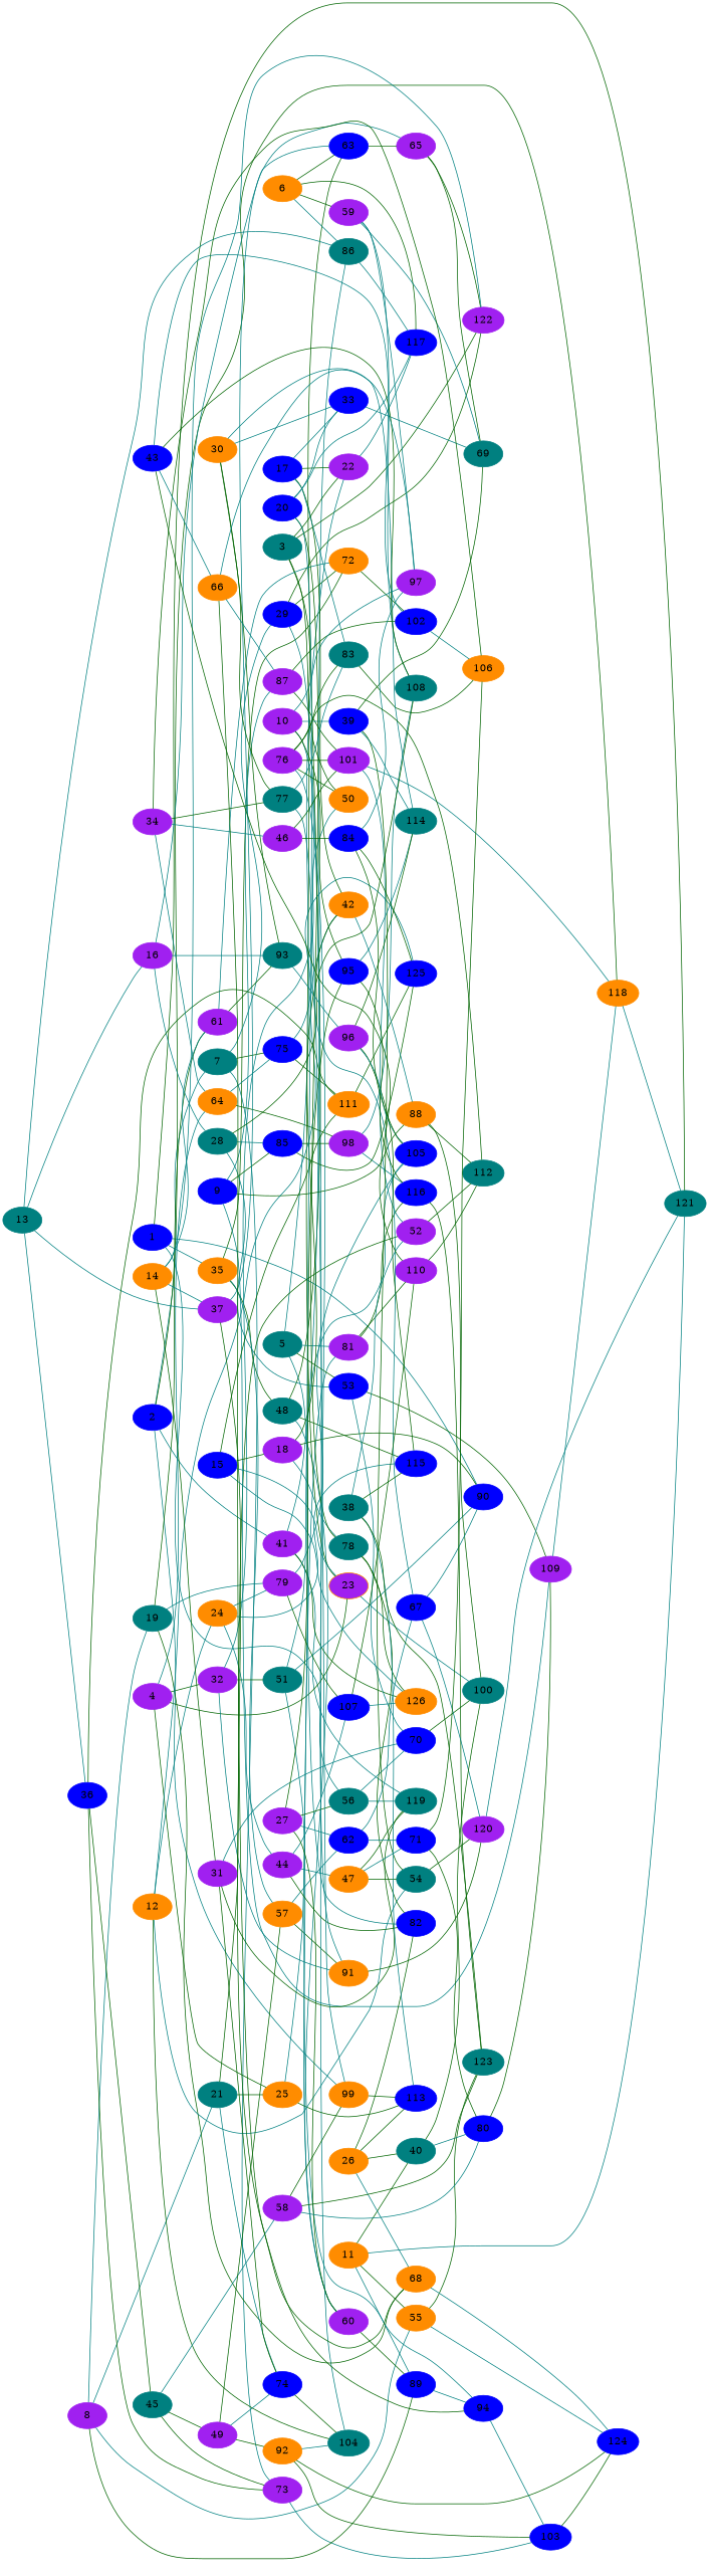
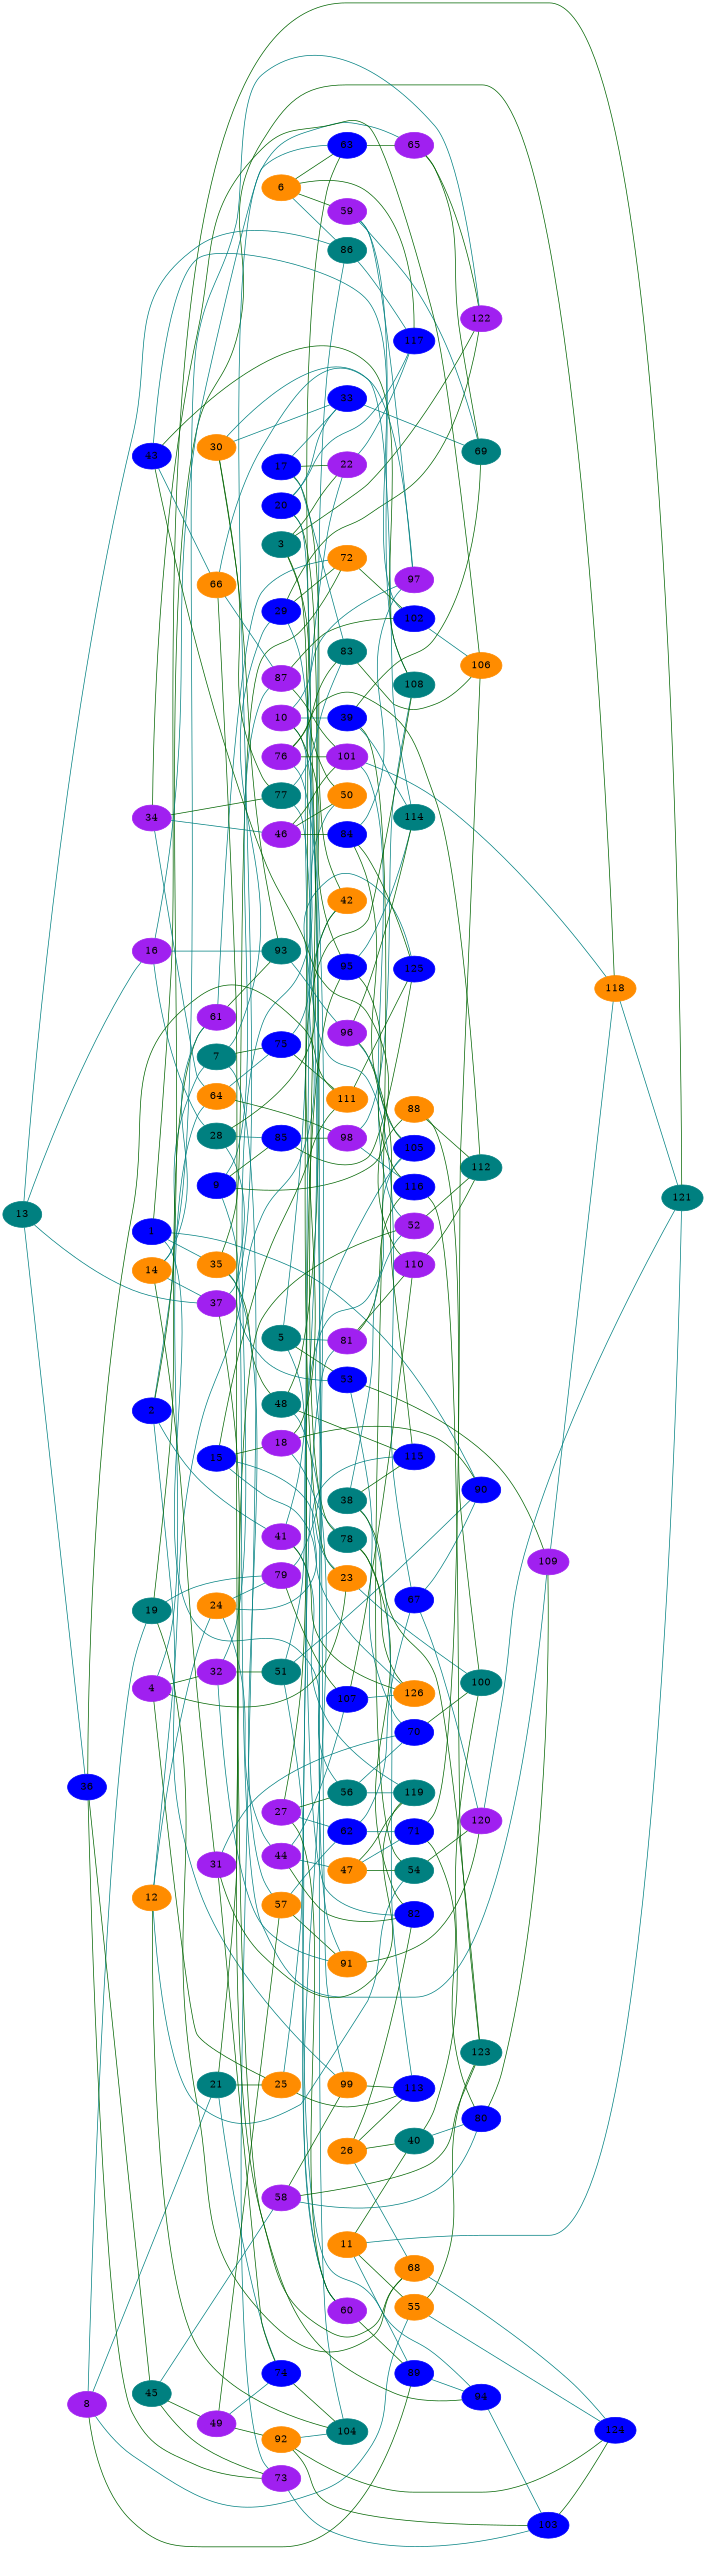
  graph {
    rankdir=LR
    node [color=blue style=filled]
    edge [color=darkgreen]
    35 [color=darkorange]
    1
    56 [color=teal]
    90
    121 [color=teal]
    72 [color=darkorange]
    48 [color=teal]
    57 [color=darkorange]
    70
    119 [color=teal]
    7 [color=teal]
    2
    41 [color=purple]
    99 [color=darkorange]
    118 [color=darkorange]
    29
    73 [color=purple]
    75
    86 [color=teal]
    126 [color=darkorange]
    113
    3 [color=teal]
    22 [color=purple]
-   23 [color=darkorange fillcolor=purple]
+   23 [color=darkorange]
    50 [color=darkorange]
    122 [color=purple]
    117
    100 [color=teal]
    4 [color=purple]
    25 [color=darkorange]
    32 [color=purple]
    64 [color=darkorange]
    81 [color=purple]
    51 [color=teal]
    91 [color=darkorange]
    98 [color=purple]
    5 [color=teal]
    53
    94
    109 [color=purple]
    110 [color=purple]
    116
    103
    6 [color=darkorange]
    59 [color=purple]
    63
    97 [color=purple]
    108 [color=teal]
    69 [color=teal]
    65 [color=purple]
    104 [color=teal]
    111 [color=darkorange]
    125
    8 [color=purple]
    19 [color=teal]
    21 [color=teal]
    55 [color=darkorange]
    89
    61 [color=purple]
    68 [color=darkorange]
    79 [color=purple]
    52 [color=purple]
    74
    123 [color=teal]
    124
    9
    85
    87 [color=purple]
    88 [color=darkorange]
    102
    101 [color=purple]
    112 [color=teal]
    10 [color=purple]
    39
    67
    95
    54 [color=teal]
    114 [color=teal]
    120 [color=purple]
    11 [color=darkorange]
    40 [color=teal]
    80
    12 [color=darkorange]
    24 [color=darkorange]
    42 [color=darkorange]
    44 [color=purple]
    115
    13 [color=teal]
    16 [color=purple]
    36
    37 [color=purple]
    28 [color=teal]
    93 [color=teal]
    45 [color=teal]
    14 [color=darkorange]
    31 [color=purple]
    15
    18 [color=purple]
    78 [color=teal]
    96 [color=purple]
    17
    33
    83 [color=teal]
    106 [color=darkorange]
    82
    107
    105
    20
    47 [color=darkorange]
    26 [color=darkorange]
    27 [color=purple]
    60 [color=purple]
    62
    71
    30 [color=darkorange]
    77 [color=teal]
    34 [color=purple]
    46 [color=purple]
    84
    49 [color=purple]
    58 [color=purple]
    38 [color=teal]
    43
    66 [color=darkorange]
    92 [color=darkorange]
    76 [color=purple]
    35 -- 72
    35 -- 48
    35 -- 57 [color=teal]
    1 -- 35 [color=teal]
    1 -- 56 [color=teal]
    1 -- 90 [color=teal]
    1 -- 121
    56 -- 70 [color=teal]
    56 -- 119 [color=teal]
    72 -- 102
    48 -- 63
    48 -- 115
    48 -- 60 [color=teal]
    57 -- 91
    57 -- 62 [color=teal]
    70 -- 100
    7 -- 29 [color=teal]
    7 -- 73 [color=teal]
    7 -- 75
    2 -- 7 [color=teal]
    2 -- 41 [color=teal]
    2 -- 99 [color=teal]
    2 -- 118
    41 -- 119 [color=teal]
    41 -- 86 [color=teal]
    41 -- 126
    99 -- 113
    118 -- 121 [color=teal]
    29 -- 72
    29 -- 122
    29 -- 104 [color=teal]
    73 -- 103 [color=teal]
    75 -- 111
    75 -- 125 [color=teal]
    86 -- 117 [color=teal]
    3 -- 22
    3 -- 23
    3 -- 50
    3 -- 122
    22 -- 117 [color=teal]
    23 -- 100 [color=teal]
    4 -- 23
    4 -- 25
    4 -- 32
    4 -- 64 [color=teal]
    25 -- 113
    25 -- 81 [color=teal]
    32 -- 50 [color=teal]
    32 -- 51
    32 -- 91 [color=teal]
    64 -- 75 [color=teal]
    64 -- 98
    81 -- 110
    81 -- 116
    51 -- 90 [color=teal]
    51 -- 105 [color=teal]
    51 -- 60 [color=teal]
    91 -- 120
    98 -- 116 [color=teal]
    98 -- 108 [color=teal]
    5 -- 22 [color=teal]
    5 -- 81 [color=teal]
    5 -- 53
    5 -- 94 [color=teal]
    53 -- 70 [color=teal]
    53 -- 109
    94 -- 103 [color=teal]
    109 -- 118 [color=teal]
    110 -- 112
    116 -- 123
    103 -- 124
    6 -- 86 [color=teal]
    6 -- 117
    6 -- 59
    6 -- 63
    59 -- 97 [color=teal]
    59 -- 108 [color=teal]
    59 -- 69 [color=teal]
    63 -- 65
    65 -- 122
    65 -- 69
    111 -- 125
    8 -- 19 [color=teal]
    8 -- 21 [color=teal]
    8 -- 55 [color=teal]
    8 -- 89
    19 -- 61
    19 -- 68
    19 -- 79 [color=teal]
    21 -- 25
    21 -- 52
    21 -- 74 [color=teal]
    55 -- 123
    55 -- 124 [color=teal]
    89 -- 94 [color=teal]
    61 -- 72 [color=teal]
    61 -- 93
    68 -- 124 [color=teal]
    79 -- 107
    79 -- 105 [color=teal]
    52 -- 112
    74 -- 104
    9 -- 109 [color=teal]
    9 -- 85
    9 -- 87 [color=teal]
    9 -- 88
    85 -- 98
    85 -- 125
    87 -- 102
    87 -- 101
    88 -- 100
    88 -- 112
    102 -- 106 [color=teal]
    101 -- 118 [color=teal]
    101 -- 52 [color=teal]
    10 -- 97 [color=teal]
    10 -- 39 [color=teal]
    10 -- 67 [color=teal]
    10 -- 95
    39 -- 69
    39 -- 54
    39 -- 114 [color=teal]
    67 -- 90 [color=teal]
    67 -- 120 [color=teal]
    95 -- 116
    95 -- 114 [color=teal]
    54 -- 120
    120 -- 121 [color=teal]
    11 -- 121 [color=teal]
    11 -- 55
    11 -- 89 [color=teal]
    11 -- 40
    40 -- 100
    40 -- 80 [color=teal]
    80 -- 109
    12 -- 104
    12 -- 54 [color=teal]
    12 -- 24 [color=teal]
    12 -- 42 [color=teal]
    24 -- 79 [color=teal]
    24 -- 44 [color=teal]
    24 -- 115 [color=teal]
-   42 -- 88 [color=teal]
    44 -- 82
    44 -- 107 [color=teal]
    44 -- 47 [color=teal]
    13 -- 86 [color=teal]
    13 -- 16 [color=teal]
    13 -- 36 [color=teal]
    13 -- 37 [color=teal]
    16 -- 63 [color=teal]
    16 -- 28 [color=teal]
    16 -- 93 [color=teal]
    36 -- 73
    36 -- 111
    36 -- 45
    37 -- 65 [color=teal]
    37 -- 68
    28 -- 53 [color=teal]
    28 -- 85 [color=teal]
    28 -- 42
    93 -- 96 [color=teal]
    45 -- 73
    45 -- 49
    45 -- 58 [color=teal]
    14 -- 122 [color=teal]
    14 -- 61 [color=teal]
    14 -- 37 [color=teal]
    14 -- 31
    31 -- 70 [color=teal]
    31 -- 119
    31 -- 74
    15 -- 126 [color=teal]
    15 -- 23 [color=teal]
    15 -- 111
    15 -- 18
    18 -- 90
    18 -- 108
    18 -- 78 [color=teal]
    78 -- 126
    78 -- 82
    96 -- 114
    96 -- 115
    96 -- 105 [color=teal]
    17 -- 22
    17 -- 42
    17 -- 33 [color=teal]
    17 -- 83 [color=teal]
    33 -- 69 [color=teal]
    83 -- 106
    107 -- 126 [color=teal]
    107 -- 110
    20 -- 117 [color=teal]
    20 -- 78
    20 -- 33 [color=teal]
    20 -- 82 [color=teal]
    47 -- 119
    47 -- 54
    47 -- 71 [color=teal]
    26 -- 113
    26 -- 68 [color=teal]
    26 -- 40
    26 -- 82
    27 -- 56
    27 -- 95
    27 -- 60
    27 -- 62 [color=teal]
    60 -- 89
    62 -- 67 [color=teal]
    62 -- 71 [color=teal]
    71 -- 80
    71 -- 106
    30 -- 114 [color=teal]
    30 -- 93
    30 -- 33 [color=teal]
    30 -- 77
    77 -- 99 [color=teal]
    77 -- 83 [color=teal]
    34 -- 64 [color=teal]
    34 -- 106
    34 -- 77
    34 -- 46 [color=teal]
-   76 -- 50
+   46 -- 50
    46 -- 101
    46 -- 84
    84 -- 97 [color=teal]
    84 -- 125
    84 -- 105
    49 -- 57
    49 -- 74 [color=teal]
    49 -- 92
    58 -- 99
    58 -- 123
    58 -- 80 [color=teal]
    38 -- 113 [color=teal]
    38 -- 52 [color=teal]
    38 -- 123
    38 -- 115
    43 -- 110
    43 -- 108
    43 -- 102 [color=teal]
    43 -- 66 [color=teal]
    66 -- 94
    66 -- 97 [color=teal]
    66 -- 87 [color=teal]
    92 -- 103
    92 -- 104 [color=teal]
    92 -- 124
    76 -- 91 [color=teal]
    76 -- 101
    76 -- 112
    76 -- 83
  }
